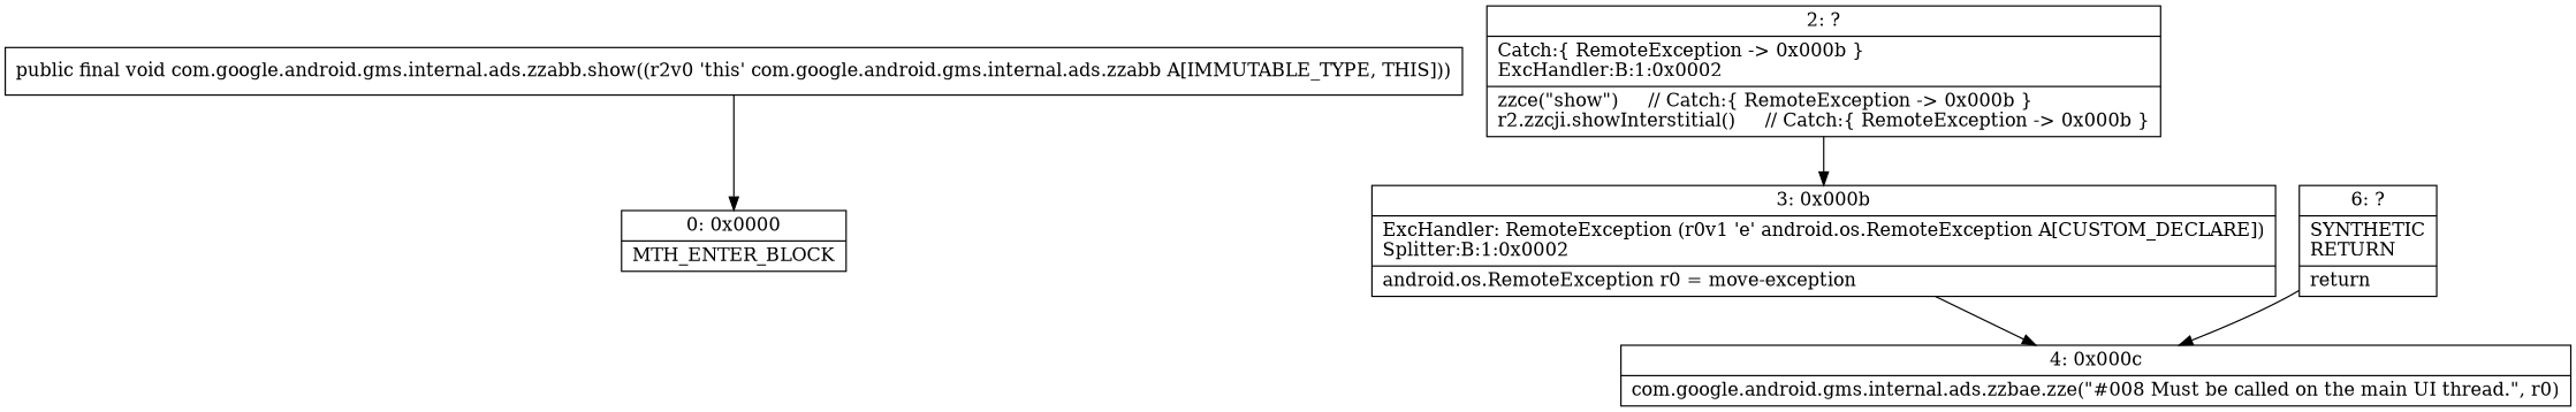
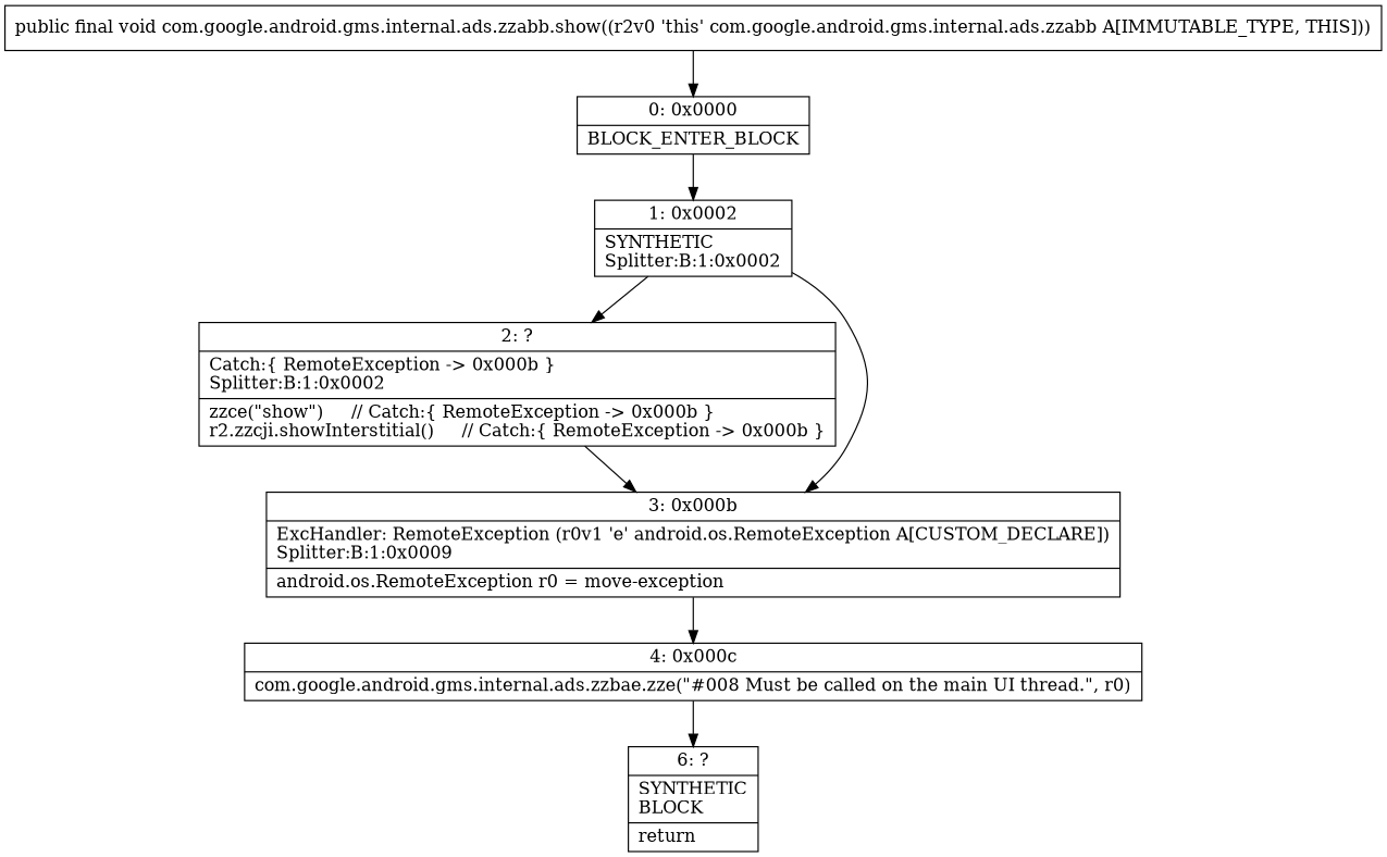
  digraph {
    node [shape=record]
-   n1 [label="{0\:\ 0x0000|MTH_ENTER_BLOCK\l}"]
-   n3 [label="{2\:\ ?|Catch:\{ RemoteException \-\> 0x000b \}\lExcHandler:B:1:0x0002\l|zzce(\"show\")     \/\/ Catch:\{ RemoteException \-\> 0x000b \}\lr2.zzcji.showInterstitial()     \/\/ Catch:\{ RemoteException \-\> 0x000b \}\l}"]
-   n4 [label="{3\:\ 0x000b|ExcHandler: RemoteException (r0v1 'e' android.os.RemoteException A[CUSTOM_DECLARE])\lSplitter:B:1:0x0002\l|android.os.RemoteException r0 = move\-exception\l}"]
+   n1 [label="{0\:\ 0x0000|BLOCK_ENTER_BLOCK\l}"]
+   n2 [label="{1\:\ 0x0002|SYNTHETIC\lSplitter:B:1:0x0002\l}"]
+   n3 [label="{2\:\ ?|Catch:\{ RemoteException \-\> 0x000b \}\lSplitter:B:1:0x0002\l|zzce(\"show\")     \/\/ Catch:\{ RemoteException \-\> 0x000b \}\lr2.zzcji.showInterstitial()     \/\/ Catch:\{ RemoteException \-\> 0x000b \}\l}"]
+   n4 [label="{3\:\ 0x000b|ExcHandler: RemoteException (r0v1 'e' android.os.RemoteException A[CUSTOM_DECLARE])\lSplitter:B:1:0x0009\l|android.os.RemoteException r0 = move\-exception\l}"]
    n5 [label="{4\:\ 0x000c|com.google.android.gms.internal.ads.zzbae.zze(\"#008 Must be called on the main UI thread.\", r0)\l}"]
-   n6 [label="{6\:\ ?|SYNTHETIC\lRETURN\l|return\l}"]
+   n6 [label="{6\:\ ?|SYNTHETIC\lBLOCK\l|return\l}"]
    n7 [label="{public final void com.google.android.gms.internal.ads.zzabb.show((r2v0 'this' com.google.android.gms.internal.ads.zzabb A[IMMUTABLE_TYPE, THIS])) }"]
+   n1 -> n2
+   n2 -> n3
+   n2 -> n4
    n3 -> n4
    n4 -> n5
-   n6 -> n5
+   n5 -> n6
    n7 -> n1
  }
